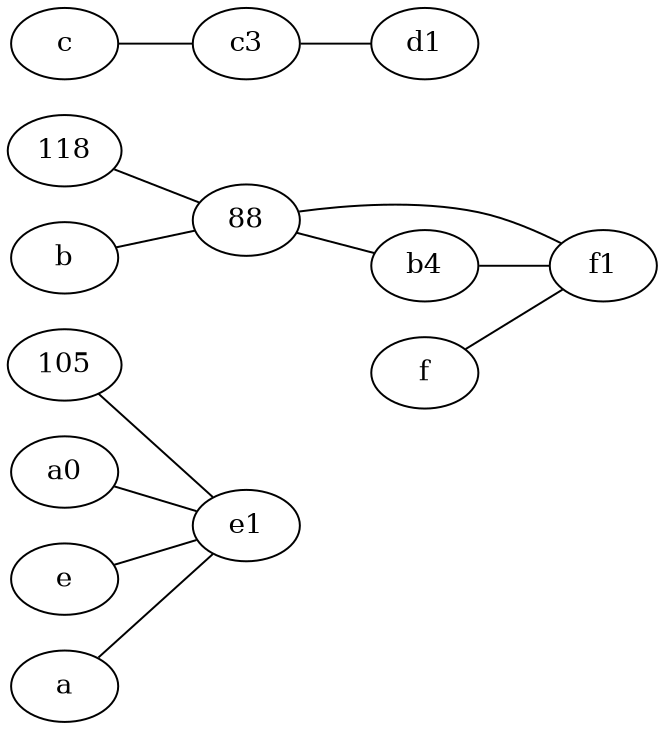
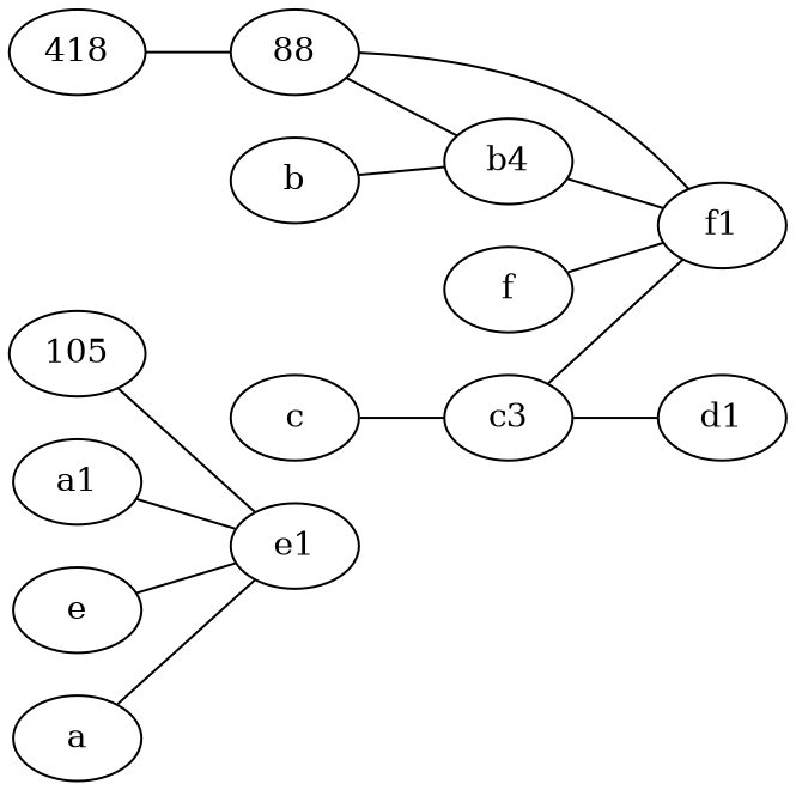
  graph {
    rankdir=LR
    node [labelfontsize=50]
    105
    e1
-   118
+   118 [label=418]
    88
-   a1 [label=a0]
+   a1
    f1
    n7 [label=b4]
    n8 [label=c3]
    d1
    b
    e
    c
    f
    a
    105 -- e1
    118 -- 88
    88 -- f1
    88 -- n7
    a1 -- e1
    n7 -- f1
+   n8 -- f1
    n8 -- d1
-   b -- 88
+   b -- n7
    e -- e1
    c -- n8
    f -- f1
    a -- e1
  }
